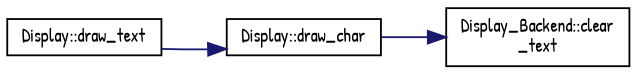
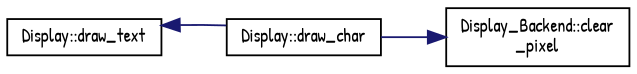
  digraph {
    fontname="Patrick Hand"
    rankdir=LR
    node [color=black fillcolor=white fontname="Patrick Hand" fontsize=10 shape=record style=filled]
    edge [color=midnightblue fontname="Patrick Hand" fontsize=10 labelfontname=Helvetica labelfontsize=10 style=solid]
    n1 [height=0.2 label="Display::draw_text" width=0.4]
    n2 [height=0.2 label="Display::draw_char" width=0.4]
-   n3 [height=0.2 label="Display_Backend::clear\l_text" width=0.4]
-   n1 -> n2
+   n3 [height=0.2 label="Display_Backend::clear\l_pixel" width=0.4]
+   n2 -> n1
    n2 -> n3
  }
